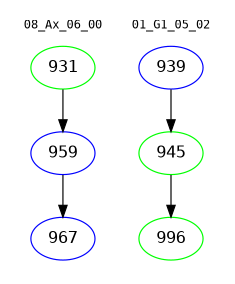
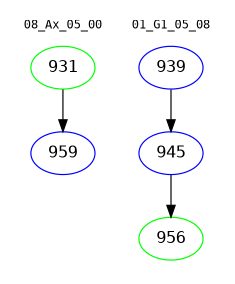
  digraph {
    fontname="DejaVu Sans Mono"
    node [color=blue fontname="DejaVu Sans Mono"]
    edge [color=black fontname="DejaVu Sans Mono"]
    n1 [label=959]
    n2 [color=green label=931]
-   n3 [label=967]
-   n4 [color=green label=945]
+   n4 [label=945]
    n5 [label=939]
-   n6 [color=green label=996]
+   n6 [color=green label=956]
    subgraph cluster_1 {
      color=white
      fontsize=10
-     label="08_Ax_06_00"
+     label="08_Ax_05_00"
      n1
      n2
-     n3
    }
    subgraph cluster_2 {
      color=white
      fontsize=10
-     label="01_G1_05_02"
+     label="01_G1_05_08"
      n4
      n5
      n6
    }
-   n1 -> n3
    n2 -> n1
    n4 -> n6
    n5 -> n4
  }
